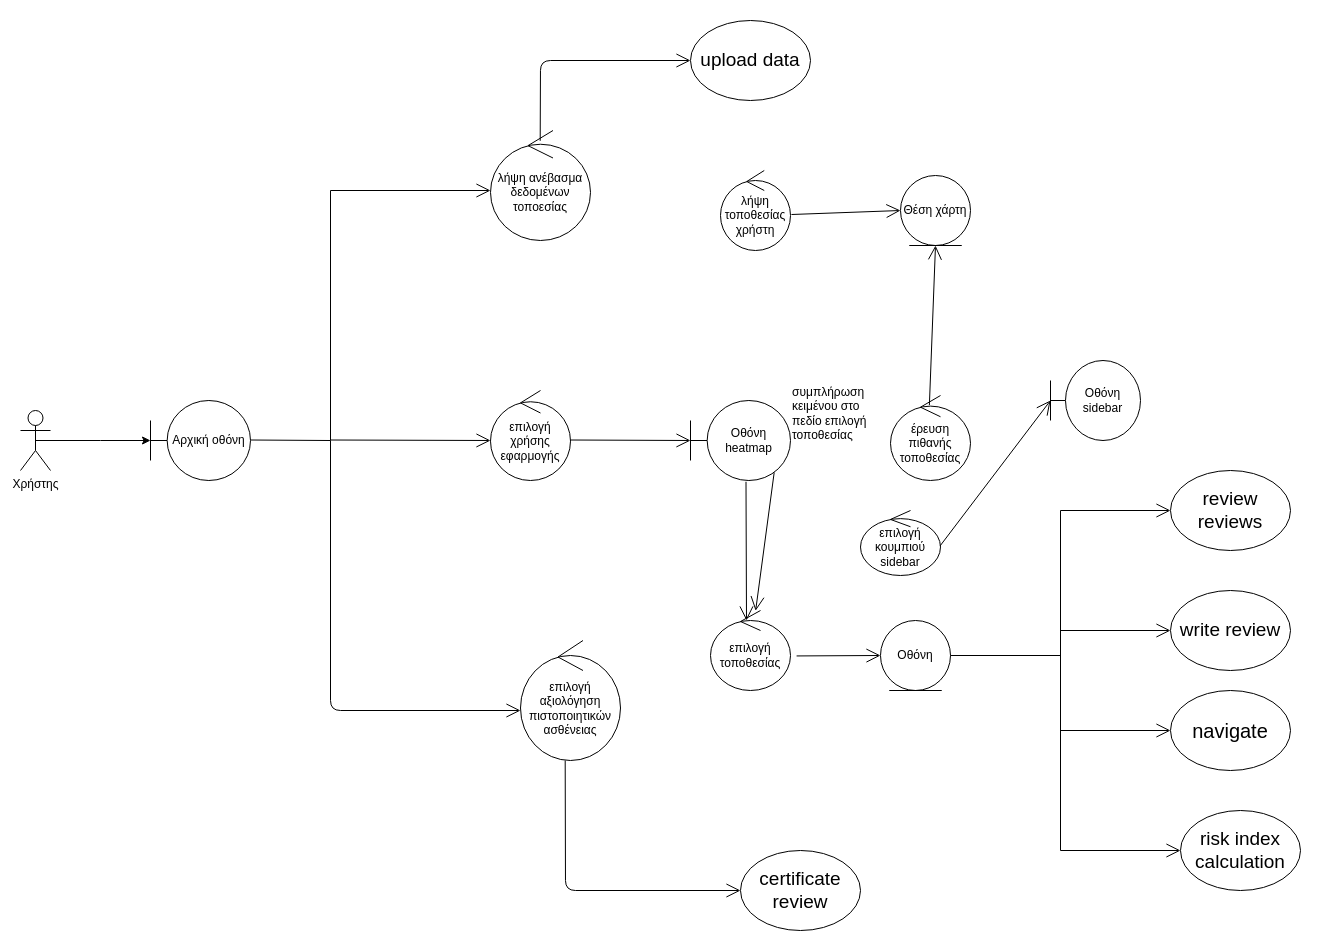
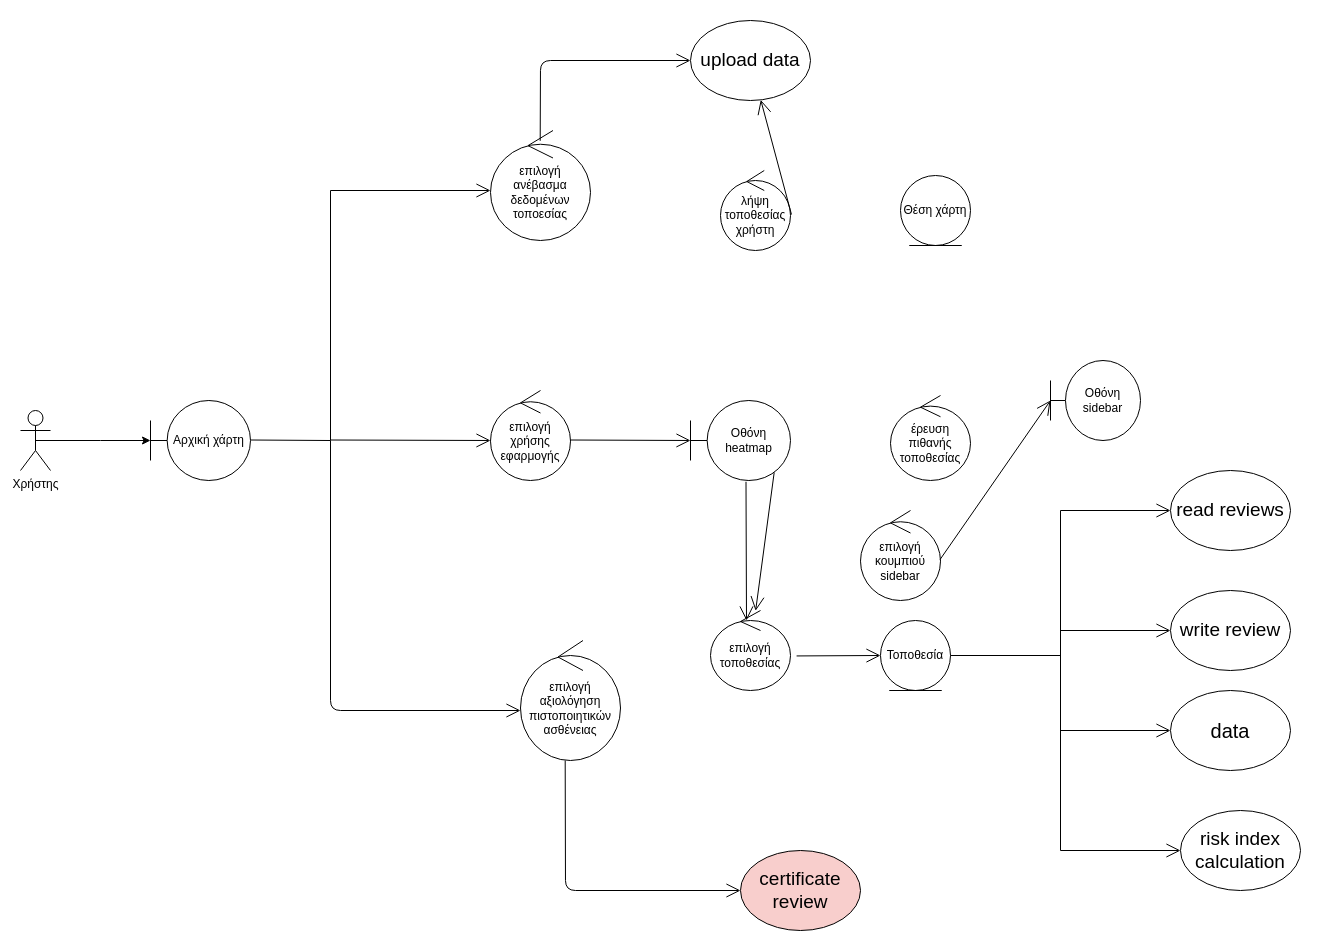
  <mxCell id="0" />
  <mxCell id="1" parent="0" />
  <mxCell id="2" style="edgeStyle=orthogonalEdgeStyle;rounded=0;orthogonalLoop=1;jettySize=auto;html=1;exitX=0.5;exitY=0.5;exitDx=0;exitDy=0;exitPerimeter=0;" parent="1" source="3" edge="1"><mxGeometry relative="1" as="geometry"><mxPoint x="150" y="440" as="targetPoint" /></mxGeometry></mxCell>
  <mxCell id="3" value="Χρήστης" style="shape=umlActor;verticalLabelPosition=bottom;verticalAlign=top;html=1;outlineConnect=0;" parent="1" vertex="1"><mxGeometry x="20" y="410" width="30" height="60" as="geometry" /></mxCell>
- <mxCell id="4" value="Αρχική οθόνη" style="shape=umlBoundary;whiteSpace=wrap;html=1;gradientColor=#ffffff;" parent="1" vertex="1"><mxGeometry x="150" y="400" width="100" height="80" as="geometry" /></mxCell>
+ <mxCell id="4" value="Αρχική χάρτη" style="shape=umlBoundary;whiteSpace=wrap;html=1;gradientColor=#ffffff;" parent="1" vertex="1"><mxGeometry x="150" y="400" width="100" height="80" as="geometry" /></mxCell>
  <mxCell id="5" value="" style="endArrow=open;endFill=1;endSize=12;html=1;rounded=0;" parent="1" edge="1"><mxGeometry width="160" relative="1" as="geometry"><mxPoint x="250" y="439.5" as="sourcePoint" /><mxPoint x="490" y="190" as="targetPoint" /><Array as="points"><mxPoint x="330" y="440" /><mxPoint x="330" y="190" /></Array></mxGeometry></mxCell>
- <mxCell id="6" value="λήψη ανέβασμα δεδομένων τοποεσίας" style="ellipse;shape=umlControl;whiteSpace=wrap;html=1;gradientColor=#ffffff;" parent="1" vertex="1"><mxGeometry x="490" y="130" width="100" height="110" as="geometry" /></mxCell>
+ <mxCell id="6" value="επιλογή ανέβασμα δεδομένων τοποεσίας" style="ellipse;shape=umlControl;whiteSpace=wrap;html=1;gradientColor=#ffffff;" parent="1" vertex="1"><mxGeometry x="490" y="130" width="100" height="110" as="geometry" /></mxCell>
  <mxCell id="7" value="" style="endArrow=open;endFill=1;endSize=12;html=1;" parent="1" edge="1"><mxGeometry width="160" relative="1" as="geometry"><mxPoint x="330" y="440" as="sourcePoint" /><mxPoint x="520" y="710" as="targetPoint" /><Array as="points"><mxPoint x="330" y="710" /></Array></mxGeometry></mxCell>
  <mxCell id="8" value="επιλογή αξιολόγηση πιστοποιητικών ασθένειας" style="ellipse;shape=umlControl;whiteSpace=wrap;html=1;gradientColor=#ffffff;" parent="1" vertex="1"><mxGeometry x="520" y="640" width="100" height="120" as="geometry" /></mxCell>
  <mxCell id="9" value="" style="endArrow=open;endFill=1;endSize=12;html=1;" parent="1" edge="1"><mxGeometry width="160" relative="1" as="geometry"><mxPoint x="330" y="439.5" as="sourcePoint" /><mxPoint x="490" y="440" as="targetPoint" /></mxGeometry></mxCell>
  <mxCell id="10" value="επιλογή χρήσης εφαρμογής" style="ellipse;shape=umlControl;whiteSpace=wrap;html=1;gradientColor=#ffffff;" parent="1" vertex="1"><mxGeometry x="490" y="390" width="80" height="90" as="geometry" /></mxCell>
  <mxCell id="11" value="" style="endArrow=open;endFill=1;endSize=12;html=1;" parent="1" edge="1"><mxGeometry width="160" relative="1" as="geometry"><mxPoint x="570" y="439.5" as="sourcePoint" /><mxPoint x="690" y="440" as="targetPoint" /></mxGeometry></mxCell>
  <mxCell id="12" value="Οθόνη heatmap" style="shape=umlBoundary;whiteSpace=wrap;html=1;gradientColor=#ffffff;" parent="1" vertex="1"><mxGeometry x="690" y="400" width="100" height="80" as="geometry" /></mxCell>
  <mxCell id="13" value="λήψη τοποθεσίας χρήστη" style="ellipse;shape=umlControl;whiteSpace=wrap;html=1;gradientColor=#ffffff;" parent="1" vertex="1"><mxGeometry x="720" y="170" width="70" height="80" as="geometry" /></mxCell>
- <mxCell id="14" value="" style="endArrow=open;endFill=1;endSize=12;html=1;exitX=1.014;exitY=0.55;exitDx=0;exitDy=0;exitPerimeter=0;entryX=0;entryY=0.5;entryDx=0;entryDy=0;" parent="1" source="13" target="15" edge="1"><mxGeometry width="160" relative="1" as="geometry"><mxPoint x="790" y="260" as="sourcePoint" /><mxPoint x="890" y="210" as="targetPoint" /></mxGeometry></mxCell>
+ <mxCell id="14" value="" style="endArrow=open;endFill=1;endSize=12;html=1;exitX=1.014;exitY=0.55;exitDx=0;exitDy=0;exitPerimeter=0;" parent="1" source="13" target="39" edge="1"><mxGeometry width="160" relative="1" as="geometry"><mxPoint x="790" y="260" as="sourcePoint" /><mxPoint x="890" y="210" as="targetPoint" /></mxGeometry></mxCell>
  <mxCell id="15" value="Θέση χάρτη" style="ellipse;shape=umlEntity;whiteSpace=wrap;html=1;gradientColor=#ffffff;" parent="1" vertex="1"><mxGeometry x="900" y="175" width="70" height="70" as="geometry" /></mxCell>
  <mxCell id="16" value="έρευση πιθανής τοποθεσίας" style="ellipse;shape=umlControl;whiteSpace=wrap;html=1;gradientColor=#ffffff;" parent="1" vertex="1"><mxGeometry x="890" y="395" width="80" height="85" as="geometry" /></mxCell>
- <mxCell id="17" value="" style="endArrow=open;endFill=1;endSize=12;html=1;exitX=0.486;exitY=0.113;exitDx=0;exitDy=0;exitPerimeter=0;entryX=0.5;entryY=1;entryDx=0;entryDy=0;" parent="1" source="16" target="15" edge="1"><mxGeometry width="160" relative="1" as="geometry"><mxPoint x="670" y="400" as="sourcePoint" /><mxPoint x="830" y="400" as="targetPoint" /></mxGeometry></mxCell>
  <mxCell id="18" value="" style="endArrow=open;endFill=1;endSize=12;html=1;exitX=0.555;exitY=1.016;exitDx=0;exitDy=0;exitPerimeter=0;" parent="1" source="12" edge="1"><mxGeometry width="160" relative="1" as="geometry"><mxPoint x="700" y="500" as="sourcePoint" /><mxPoint x="746" y="620" as="targetPoint" /></mxGeometry></mxCell>
  <mxCell id="19" value="επιλογή τοποθεσίας" style="ellipse;shape=umlControl;whiteSpace=wrap;html=1;gradientColor=#ffffff;" parent="1" vertex="1"><mxGeometry x="710" y="610" width="80" height="80" as="geometry" /></mxCell>
  <mxCell id="20" value="" style="endArrow=open;endFill=1;endSize=12;html=1;exitX=1.076;exitY=0.568;exitDx=0;exitDy=0;exitPerimeter=0;" parent="1" source="19" edge="1"><mxGeometry width="160" relative="1" as="geometry"><mxPoint x="840" y="620" as="sourcePoint" /><mxPoint x="880" y="655" as="targetPoint" /></mxGeometry></mxCell>
- <mxCell id="21" value="Οθόνη" style="ellipse;shape=umlEntity;whiteSpace=wrap;html=1;gradientColor=#ffffff;" parent="1" vertex="1"><mxGeometry x="880" y="620" width="70" height="70" as="geometry" /></mxCell>
+ <mxCell id="21" value="Τοποθεσία" style="ellipse;shape=umlEntity;whiteSpace=wrap;html=1;gradientColor=#ffffff;" parent="1" vertex="1"><mxGeometry x="880" y="620" width="70" height="70" as="geometry" /></mxCell>
  <mxCell id="22" value="" style="endArrow=none;endFill=0;endSize=12;html=1;exitX=1;exitY=0.5;exitDx=0;exitDy=0;" parent="1" source="21" edge="1"><mxGeometry width="160" relative="1" as="geometry"><mxPoint x="930" y="640" as="sourcePoint" /><mxPoint x="1060" y="655" as="targetPoint" /></mxGeometry></mxCell>
  <mxCell id="23" value="" style="endArrow=none;endFill=0;endSize=12;html=1;" parent="1" edge="1"><mxGeometry width="160" relative="1" as="geometry"><mxPoint x="1060" y="655" as="sourcePoint" /><mxPoint x="1060" y="510" as="targetPoint" /></mxGeometry></mxCell>
  <mxCell id="24" value="" style="endArrow=open;endFill=1;endSize=12;html=1;" parent="1" edge="1"><mxGeometry width="160" relative="1" as="geometry"><mxPoint x="1060" y="510" as="sourcePoint" /><mxPoint x="1170" y="510" as="targetPoint" /></mxGeometry></mxCell>
  <mxCell id="25" value="" style="endArrow=open;endFill=1;endSize=12;html=1;" parent="1" edge="1"><mxGeometry width="160" relative="1" as="geometry"><mxPoint x="1060" y="630" as="sourcePoint" /><mxPoint x="1170" y="630" as="targetPoint" /></mxGeometry></mxCell>
  <mxCell id="26" value="" style="endArrow=none;endFill=0;endSize=12;html=1;" parent="1" edge="1"><mxGeometry width="160" relative="1" as="geometry"><mxPoint x="1060" y="650" as="sourcePoint" /><mxPoint x="1060" y="850" as="targetPoint" /></mxGeometry></mxCell>
  <mxCell id="27" value="" style="endArrow=open;endFill=1;endSize=12;html=1;" parent="1" edge="1"><mxGeometry width="160" relative="1" as="geometry"><mxPoint x="1060" y="730" as="sourcePoint" /><mxPoint x="1170" y="730" as="targetPoint" /></mxGeometry></mxCell>
  <mxCell id="28" value="" style="endArrow=open;endFill=1;endSize=12;html=1;" parent="1" edge="1"><mxGeometry width="160" relative="1" as="geometry"><mxPoint x="1060" y="850" as="sourcePoint" /><mxPoint x="1180" y="850" as="targetPoint" /></mxGeometry></mxCell>
- <mxCell id="29" value="συμπλήρωση κειμένου στο πεδίο επιλογή τοποθεσίας" style="text;html=1;strokeColor=none;fillColor=none;align=left;verticalAlign=middle;whiteSpace=wrap;rounded=0;" parent="1" vertex="1"><mxGeometry x="790" y="380" width="90" height="65" as="geometry" /></mxCell>
  <mxCell id="30" value="" style="endArrow=open;endFill=1;endSize=12;html=1;exitX=0.837;exitY=0.899;exitDx=0;exitDy=0;exitPerimeter=0;" parent="1" source="12" target="19" edge="1"><mxGeometry width="160" relative="1" as="geometry"><mxPoint x="730" y="570" as="sourcePoint" /><mxPoint x="800" y="540" as="targetPoint" /></mxGeometry></mxCell>
- <mxCell id="31" value="επιλογή κουμπιού sidebar" style="ellipse;shape=umlControl;whiteSpace=wrap;html=1;gradientColor=#ffffff;" parent="1" vertex="1"><mxGeometry x="860" y="510" width="80" height="65" as="geometry" /></mxCell>
+ <mxCell id="31" value="επιλογή κουμπιού sidebar" style="ellipse;shape=umlControl;whiteSpace=wrap;html=1;gradientColor=#ffffff;" parent="1" vertex="1"><mxGeometry x="860" y="510" width="80" height="90" as="geometry" /></mxCell>
  <mxCell id="32" value="" style="endArrow=open;endFill=1;endSize=12;html=1;exitX=0.995;exitY=0.544;exitDx=0;exitDy=0;exitPerimeter=0;" parent="1" source="31" edge="1"><mxGeometry width="160" relative="1" as="geometry"><mxPoint x="730" y="460" as="sourcePoint" /><mxPoint x="1050" y="400" as="targetPoint" /></mxGeometry></mxCell>
  <mxCell id="33" value="Οθόνη sidebar" style="shape=umlBoundary;whiteSpace=wrap;html=1;gradientColor=#ffffff;" parent="1" vertex="1"><mxGeometry x="1050" y="360" width="90" height="80" as="geometry" /></mxCell>
- <mxCell id="34" value="&lt;font style=&quot;font-size: 19px&quot;&gt;review reviews&lt;/font&gt;" style="ellipse;whiteSpace=wrap;html=1;" vertex="1" parent="1"><mxGeometry x="1170" y="470" width="120" height="80" as="geometry" /></mxCell>
+ <mxCell id="34" value="&lt;font style=&quot;font-size: 19px&quot;&gt;read reviews&lt;/font&gt;" style="ellipse;whiteSpace=wrap;html=1;" vertex="1" parent="1"><mxGeometry x="1170" y="470" width="120" height="80" as="geometry" /></mxCell>
  <mxCell id="35" value="&lt;font style=&quot;font-size: 19px&quot;&gt;write review&lt;/font&gt;" style="ellipse;whiteSpace=wrap;html=1;" vertex="1" parent="1"><mxGeometry x="1170" y="590" width="120" height="80" as="geometry" /></mxCell>
- <mxCell id="36" value="&lt;font style=&quot;font-size: 20px&quot;&gt;navigate&lt;/font&gt;" style="ellipse;whiteSpace=wrap;html=1;" vertex="1" parent="1"><mxGeometry x="1170" y="690" width="120" height="80" as="geometry" /></mxCell>
+ <mxCell id="36" value="&lt;font style=&quot;font-size: 20px&quot;&gt;data&lt;/font&gt;" style="ellipse;whiteSpace=wrap;html=1;" vertex="1" parent="1"><mxGeometry x="1170" y="690" width="120" height="80" as="geometry" /></mxCell>
  <mxCell id="37" value="&lt;font style=&quot;font-size: 19px&quot;&gt;risk index calculation&lt;/font&gt;" style="ellipse;whiteSpace=wrap;html=1;" vertex="1" parent="1"><mxGeometry x="1180" y="810" width="120" height="80" as="geometry" /></mxCell>
  <mxCell id="38" value="" style="endArrow=open;endFill=1;endSize=12;html=1;exitX=0.497;exitY=0.094;exitDx=0;exitDy=0;exitPerimeter=0;" edge="1" parent="1" source="6"><mxGeometry width="160" relative="1" as="geometry"><mxPoint x="570" y="280" as="sourcePoint" /><mxPoint x="690" y="60" as="targetPoint" /><Array as="points"><mxPoint x="540" y="60" /></Array></mxGeometry></mxCell>
  <mxCell id="39" value="&lt;font style=&quot;font-size: 19px&quot;&gt;upload data&lt;/font&gt;" style="ellipse;whiteSpace=wrap;html=1;" vertex="1" parent="1"><mxGeometry x="690" y="20" width="120" height="80" as="geometry" /></mxCell>
  <mxCell id="40" value="" style="endArrow=open;endFill=1;endSize=12;html=1;exitX=0.447;exitY=1;exitDx=0;exitDy=0;exitPerimeter=0;" edge="1" parent="1" source="8"><mxGeometry width="160" relative="1" as="geometry"><mxPoint x="570" y="830" as="sourcePoint" /><mxPoint x="740" y="890" as="targetPoint" /><Array as="points"><mxPoint x="565" y="890" /></Array></mxGeometry></mxCell>
- <mxCell id="41" value="&lt;font style=&quot;font-size: 19px&quot;&gt;certificate review&lt;/font&gt;" style="ellipse;whiteSpace=wrap;html=1;" vertex="1" parent="1"><mxGeometry x="740" y="850" width="120" height="80" as="geometry" /></mxCell>
+ <mxCell id="41" value="&lt;font style=&quot;font-size: 19px&quot;&gt;certificate review&lt;/font&gt;" style="ellipse;whiteSpace=wrap;html=1;fillColor=#f8cecc;" vertex="1" parent="1"><mxGeometry x="740" y="850" width="120" height="80" as="geometry" /></mxCell>
